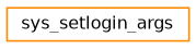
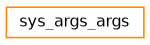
  digraph {
    rankdir=LR
-   n1 [color=darkorange fillcolor=white fontname=Helvetica fontsize=10 height=0.2 label=sys_setlogin_args shape=record style=filled width=0.4]
+   n1 [color=darkorange fillcolor=white fontname=Helvetica fontsize=10 height=0.2 label=sys_args_args shape=record style=filled width=0.4]
  }
